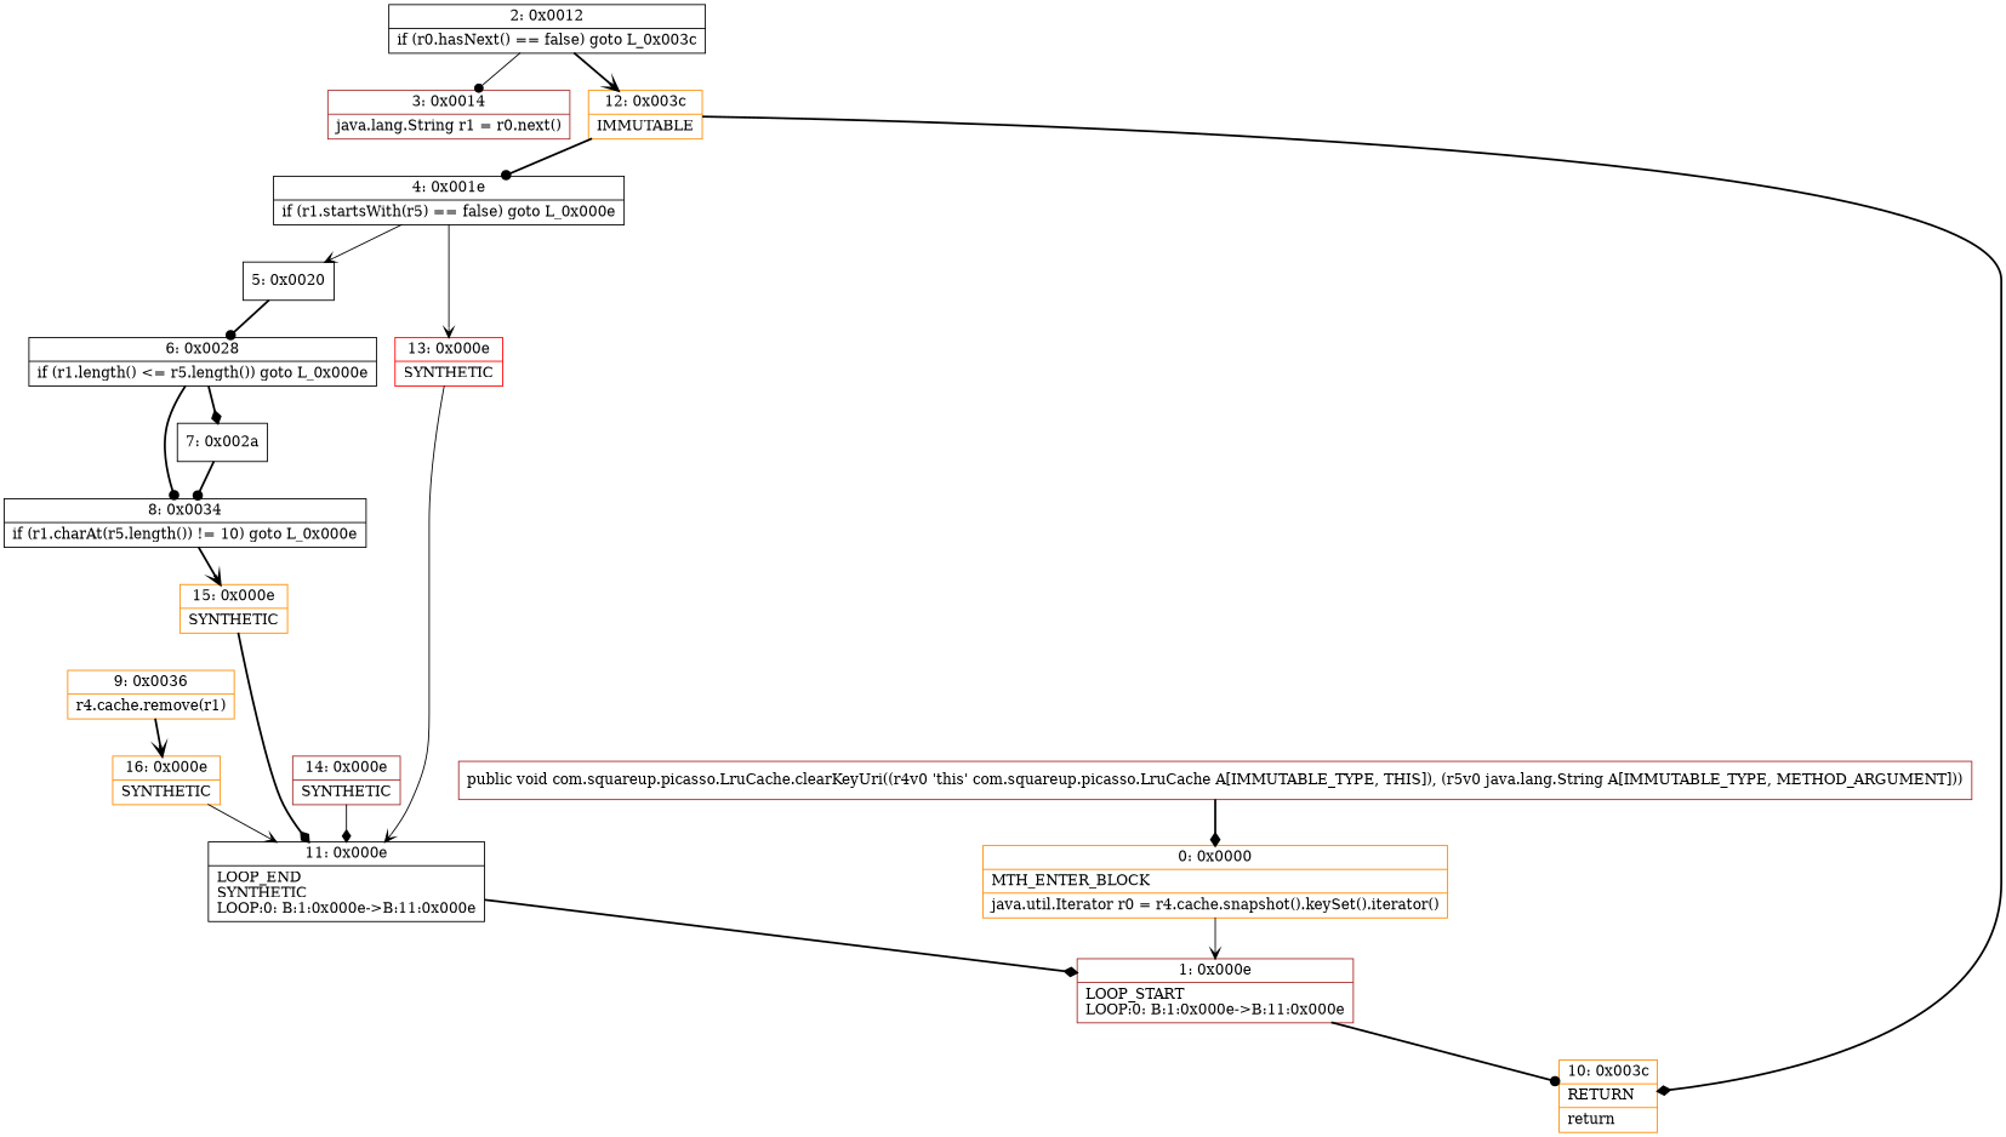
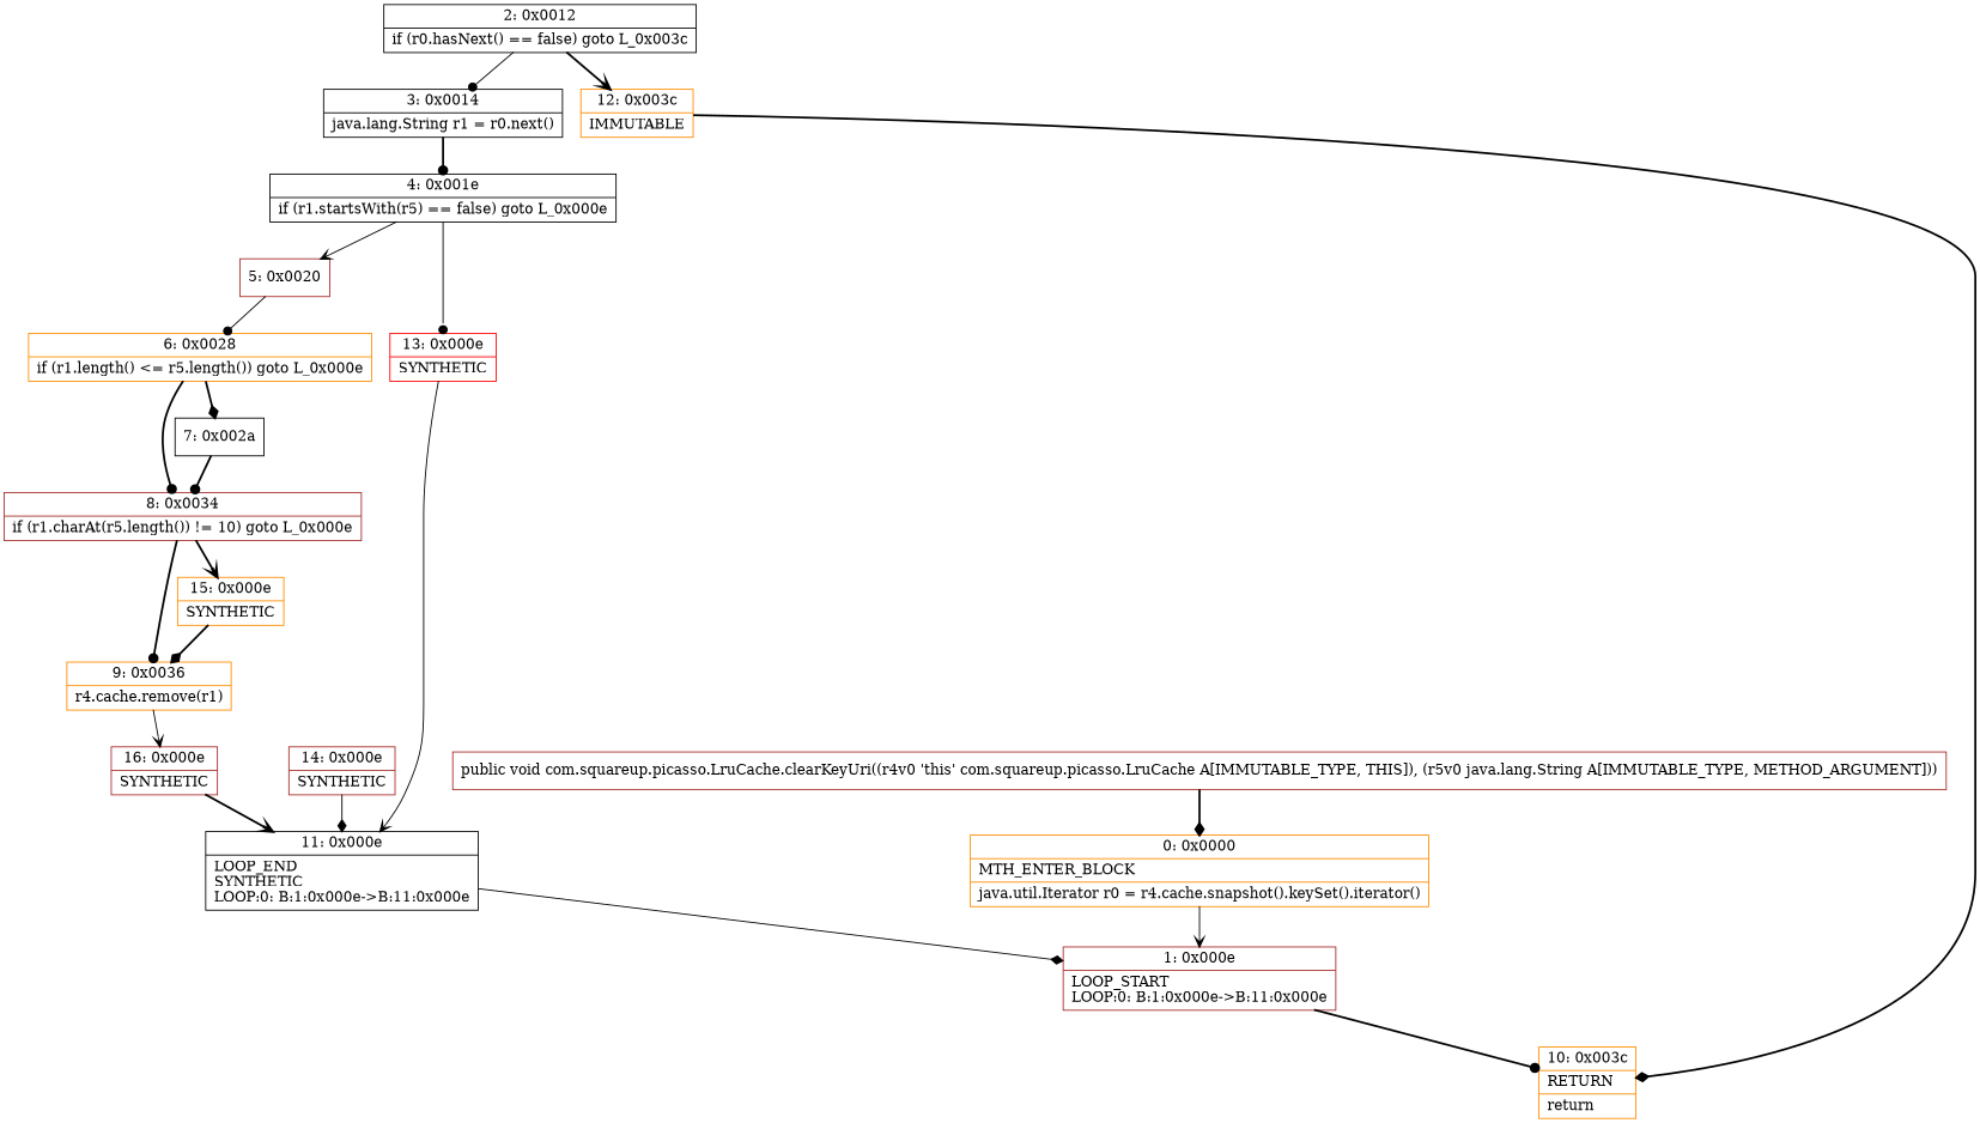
  digraph {
    node [color=black shape=record]
    edge [arrowhead=vee style=bold]
    n1 [color=darkorange label="{0\:\ 0x0000|MTH_ENTER_BLOCK\l|java.util.Iterator r0 = r4.cache.snapshot().keySet().iterator()\l}"]
    n2 [color=brown label="{1\:\ 0x000e|LOOP_START\lLOOP:0: B:1:0x000e\-\>B:11:0x000e\l}"]
    n3 [color=darkorange label="{10\:\ 0x003c|RETURN\l|return\l}"]
    n4 [label="{2\:\ 0x0012|if (r0.hasNext() == false) goto L_0x003c\l}"]
-   n5 [color=brown label="{3\:\ 0x0014|java.lang.String r1 = r0.next()\l}"]
+   n5 [label="{3\:\ 0x0014|java.lang.String r1 = r0.next()\l}"]
    n6 [color=darkorange label="{12\:\ 0x003c|IMMUTABLE\l}"]
    n7 [label="{4\:\ 0x001e|if (r1.startsWith(r5) == false) goto L_0x000e\l}"]
-   n8 [label="{5\:\ 0x0020}"]
+   n8 [color=brown label="{5\:\ 0x0020}"]
    n9 [color=red label="{13\:\ 0x000e|SYNTHETIC\l}"]
-   n10 [label="{6\:\ 0x0028|if (r1.length() \<= r5.length()) goto L_0x000e\l}"]
+   n10 [color=darkorange label="{6\:\ 0x0028|if (r1.length() \<= r5.length()) goto L_0x000e\l}"]
    n11 [label="{11\:\ 0x000e|LOOP_END\lSYNTHETIC\lLOOP:0: B:1:0x000e\-\>B:11:0x000e\l}"]
    n12 [label="{7\:\ 0x002a}"]
-   n13 [label="{8\:\ 0x0034|if (r1.charAt(r5.length()) != 10) goto L_0x000e\l}"]
+   n13 [color=brown label="{8\:\ 0x0034|if (r1.charAt(r5.length()) != 10) goto L_0x000e\l}"]
    n14 [color=brown label="{14\:\ 0x000e|SYNTHETIC\l}"]
    n15 [color=darkorange label="{9\:\ 0x0036|r4.cache.remove(r1)\l}"]
    n16 [color=darkorange label="{15\:\ 0x000e|SYNTHETIC\l}"]
-   n17 [color=darkorange label="{16\:\ 0x000e|SYNTHETIC\l}"]
+   n17 [color=brown label="{16\:\ 0x000e|SYNTHETIC\l}"]
    n18 [color=brown label="{public void com.squareup.picasso.LruCache.clearKeyUri((r4v0 'this' com.squareup.picasso.LruCache A[IMMUTABLE_TYPE, THIS]), (r5v0 java.lang.String A[IMMUTABLE_TYPE, METHOD_ARGUMENT])) }"]
    n1 -> n2 [style=solid]
    n2 -> n3 [arrowhead=dot]
    n4 -> n5 [arrowhead=dot style=solid]
    n4 -> n6
-   n6 -> n7 [arrowhead=dot]
+   n5 -> n7 [arrowhead=dot]
    n6 -> n3 [arrowhead=diamond]
    n7 -> n8 [style=solid]
-   n7 -> n9 [style=solid]
-   n8 -> n10 [arrowhead=dot]
+   n7 -> n9 [arrowhead=dot style=solid]
+   n8 -> n10 [arrowhead=dot style=solid]
    n9 -> n11 [style=solid]
    n10 -> n12 [arrowhead=diamond]
    n10 -> n13 [arrowhead=dot]
-   n11 -> n2 [arrowhead=diamond]
+   n11 -> n2 [arrowhead=diamond style=solid]
    n12 -> n13 [arrowhead=dot]
+   n13 -> n15 [arrowhead=dot]
    n13 -> n16
    n14 -> n11 [arrowhead=diamond style=solid]
-   n15 -> n17
-   n16 -> n11 [arrowhead=diamond]
-   n17 -> n11 [style=solid]
+   n15 -> n17 [style=solid]
+   n16 -> n15 [arrowhead=diamond]
+   n17 -> n11
    n18 -> n1 [arrowhead=diamond]
  }
